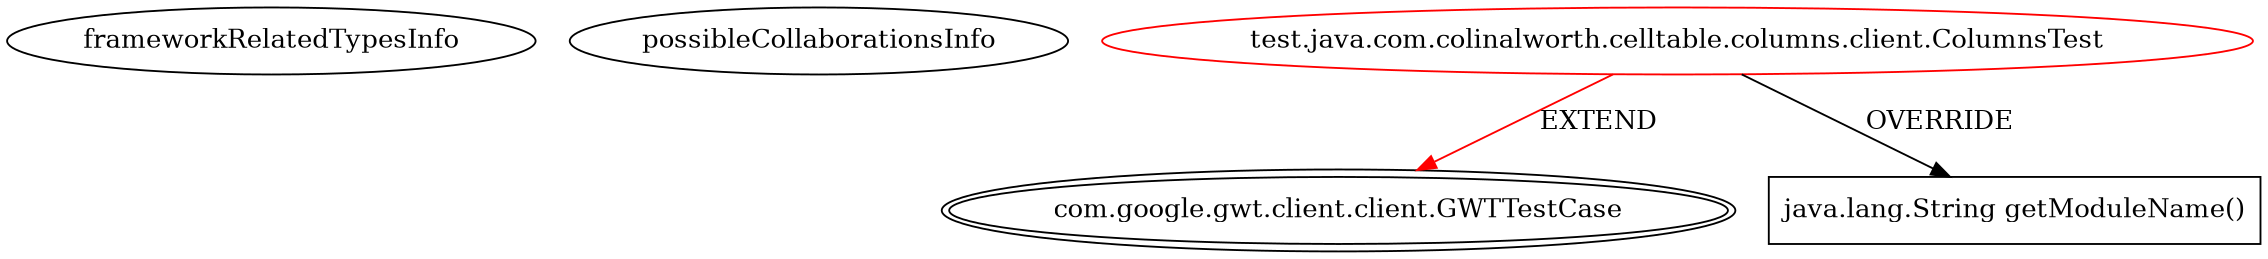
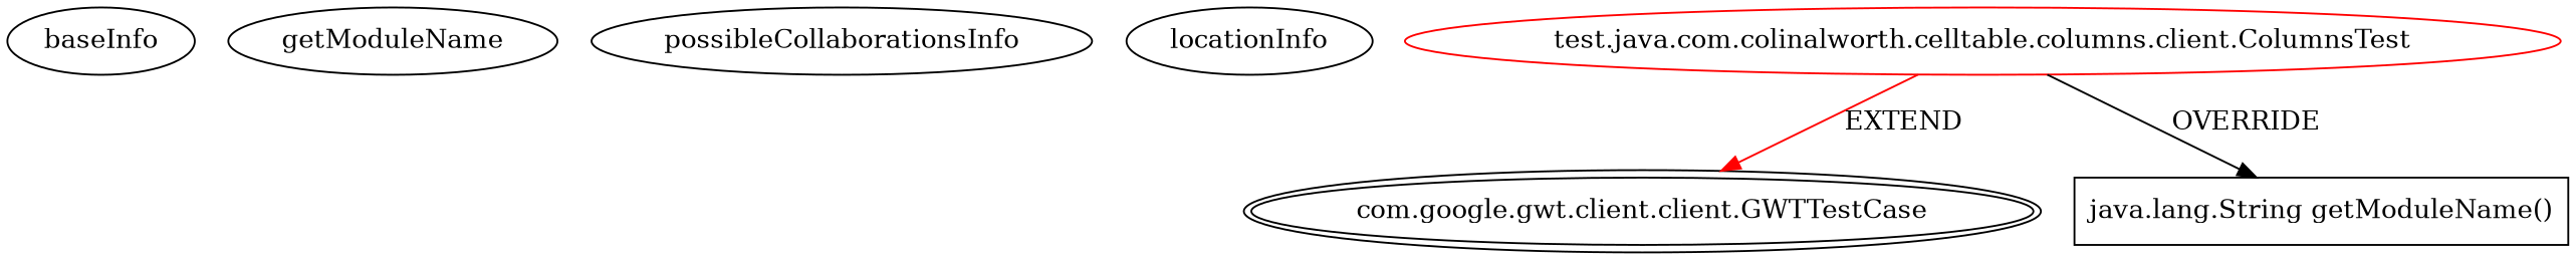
  digraph {
-   frameworkRelatedTypesInfo [0="com.google.gwt.junit.client.GWTTestCase"]
+   baseInfo [category=extension_graph graphId=4236 isAnonymous=false possibleRelation=false]
+   frameworkRelatedTypesInfo [0="com.google.gwt.junit.client.GWTTestCase" label=getModuleName]
    possibleCollaborationsInfo
+   locationInfo [contextSignature=ColumnsTest filePath="/niloc132-celltable-tools/celltable-tools-master/src/test/java/com/colinalworth/celltable/columns/client/ColumnsTest.java" graphId=4236 projectName="niloc132-celltable-tools"]
    n5 [color=red isFrameworkType=false label="test.java.com.colinalworth.celltable.columns.client.ColumnsTest" vertexType=ROOT_CLIENT_CLASS_DECLARATION]
    n6 [isFrameworkType=true label="com.google.gwt.client.client.GWTTestCase" peripheries=2 vertexType=FRAMEWORK_CLASS_TYPE]
    n7 [isFrameworkType=false label="java.lang.String getModuleName()" shape=box vertexType=OVERRIDING_METHOD_DECLARATION]
    n5 -> n6 [color=red label=EXTEND]
    n5 -> n7 [label=OVERRIDE]
  }
